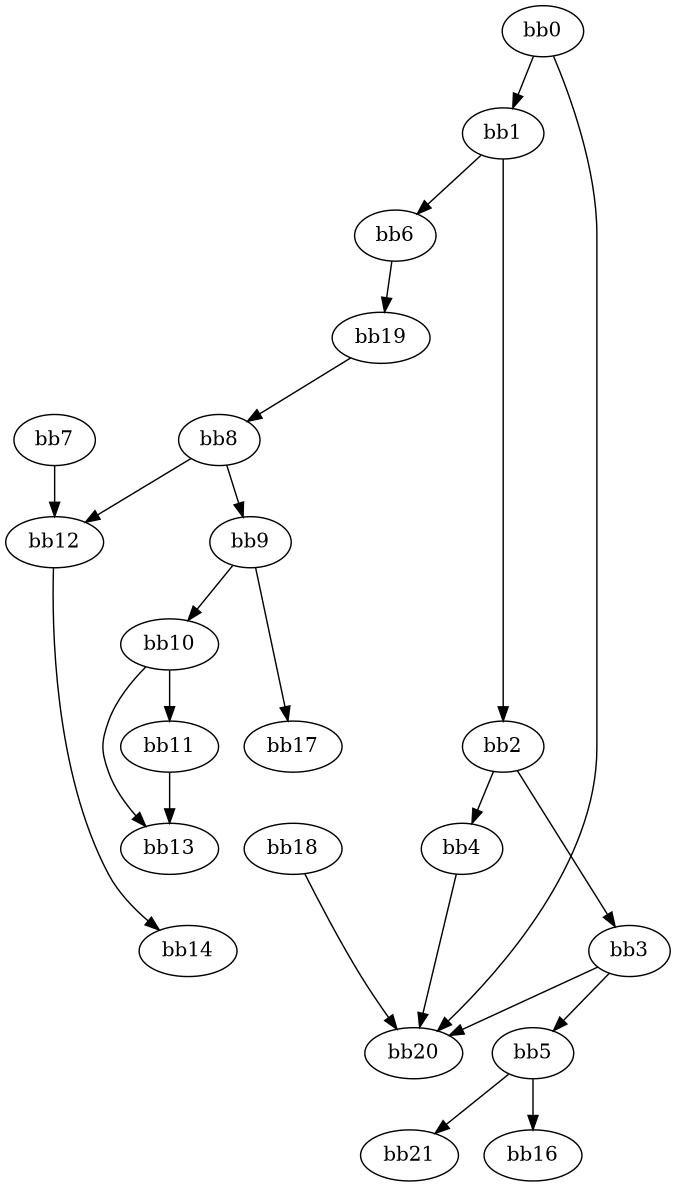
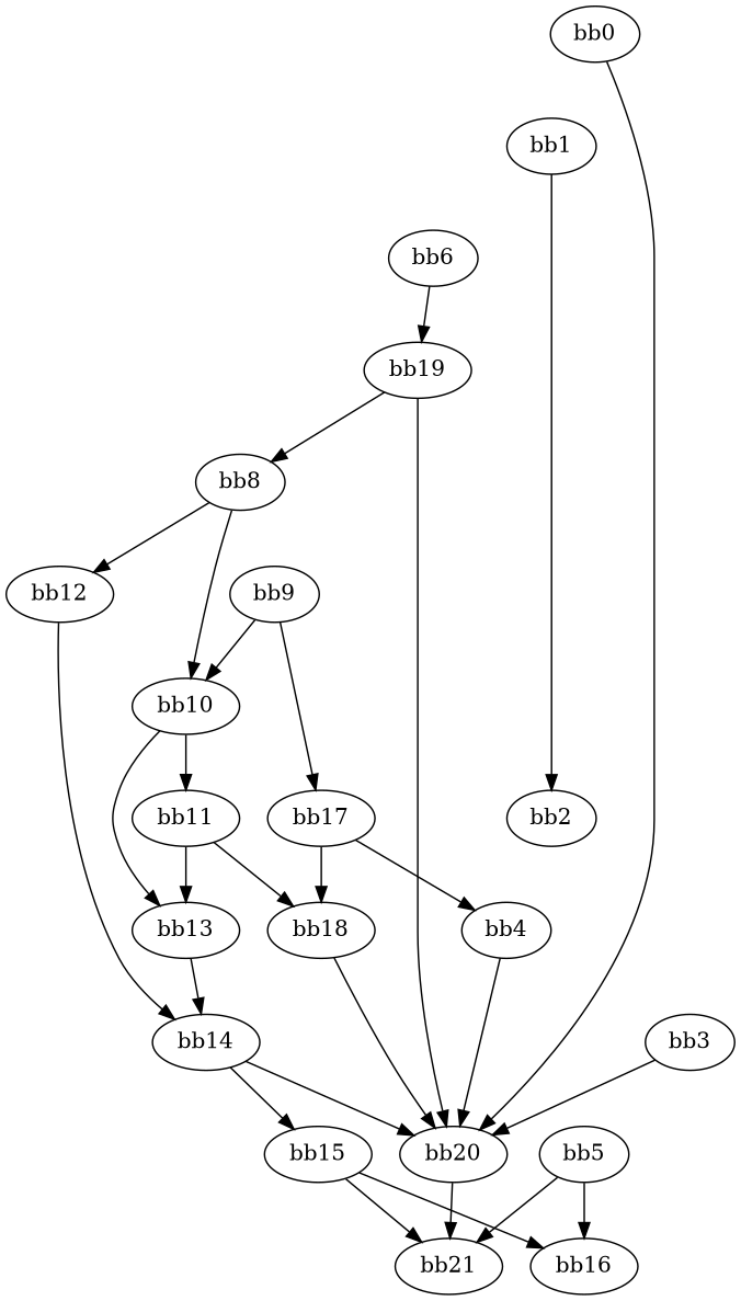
  digraph {
    n1 [label="bb0\l"]
    n2 [label="bb1\l"]
    n3 [label="bb20\l"]
    n4 [label="bb2\l"]
    n5 [label="bb6\l"]
    n6 [label="bb21\l"]
    n7 [label="bb3\l"]
    n8 [label="bb4\l"]
    n9 [label="bb19\l"]
    n10 [label="bb5\l"]
    n11 [label="bb16\l"]
-   n12 [label="bb7\l"]
    n13 [label="bb12\l"]
    n14 [label="bb8\l"]
    n15 [label="bb9\l"]
    n16 [label="bb14\l"]
    n17 [label="bb10\l"]
    n18 [label="bb17\l"]
    n19 [label="bb11\l"]
    n20 [label="bb13\l"]
    n21 [label="bb18\l"]
-   n1 -> n2
+   n22 [label="bb15\l"]
    n1 -> n3
    n2 -> n4
-   n2 -> n5
-   n4 -> n7
-   n4 -> n8
+   n3 -> n6
+   n18 -> n8
    n5 -> n9
    n7 -> n3
-   n7 -> n10
    n8 -> n3
+   n9 -> n3
    n9 -> n14
    n10 -> n6
    n10 -> n11
-   n12 -> n13
    n13 -> n16
    n14 -> n13
-   n14 -> n15
+   n14 -> n17
    n15 -> n17
    n15 -> n18
+   n16 -> n3
+   n16 -> n22
    n17 -> n19
    n17 -> n20
+   n18 -> n21
    n19 -> n20
+   n19 -> n21
+   n20 -> n16
    n21 -> n3
+   n22 -> n6
+   n22 -> n11
  }
